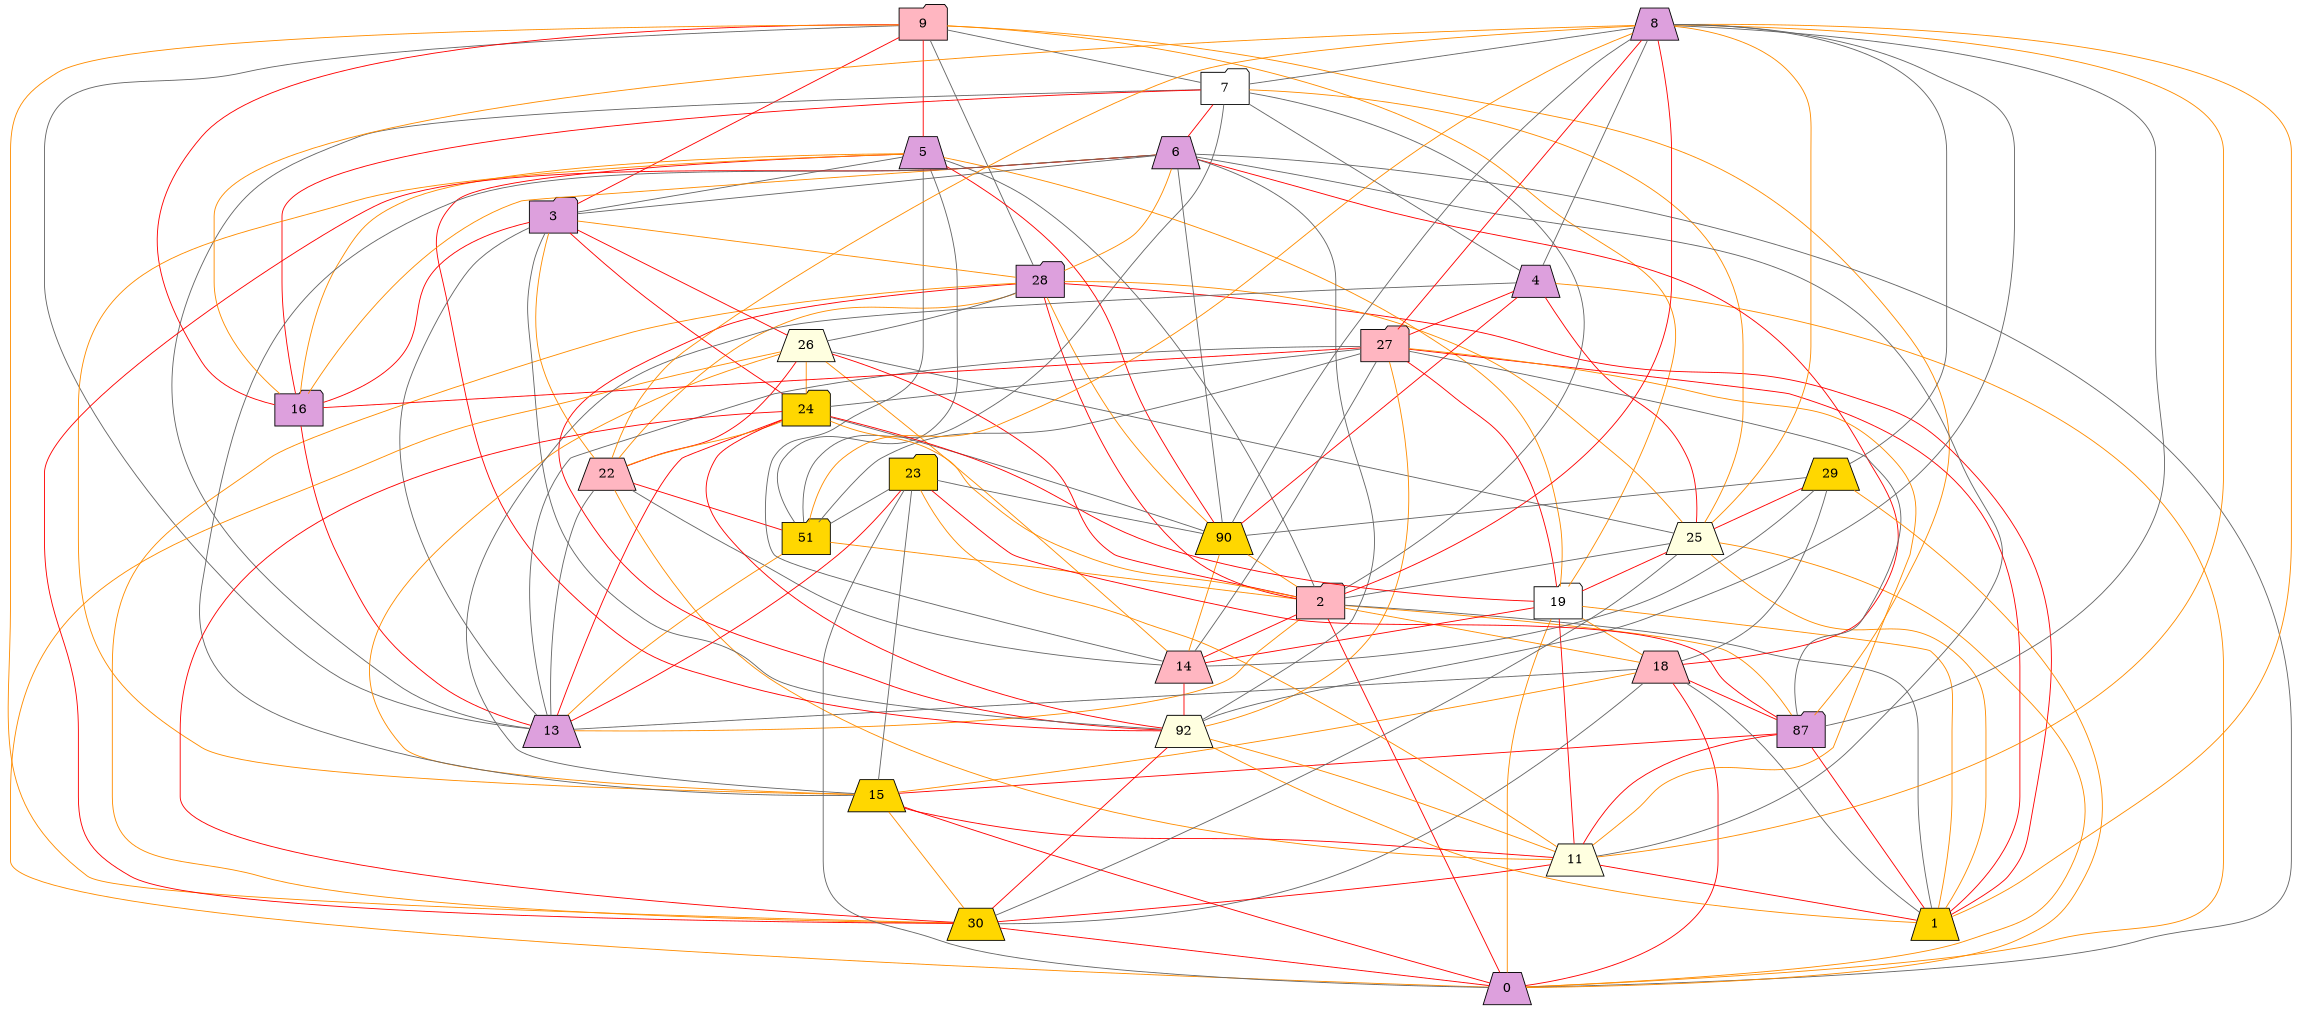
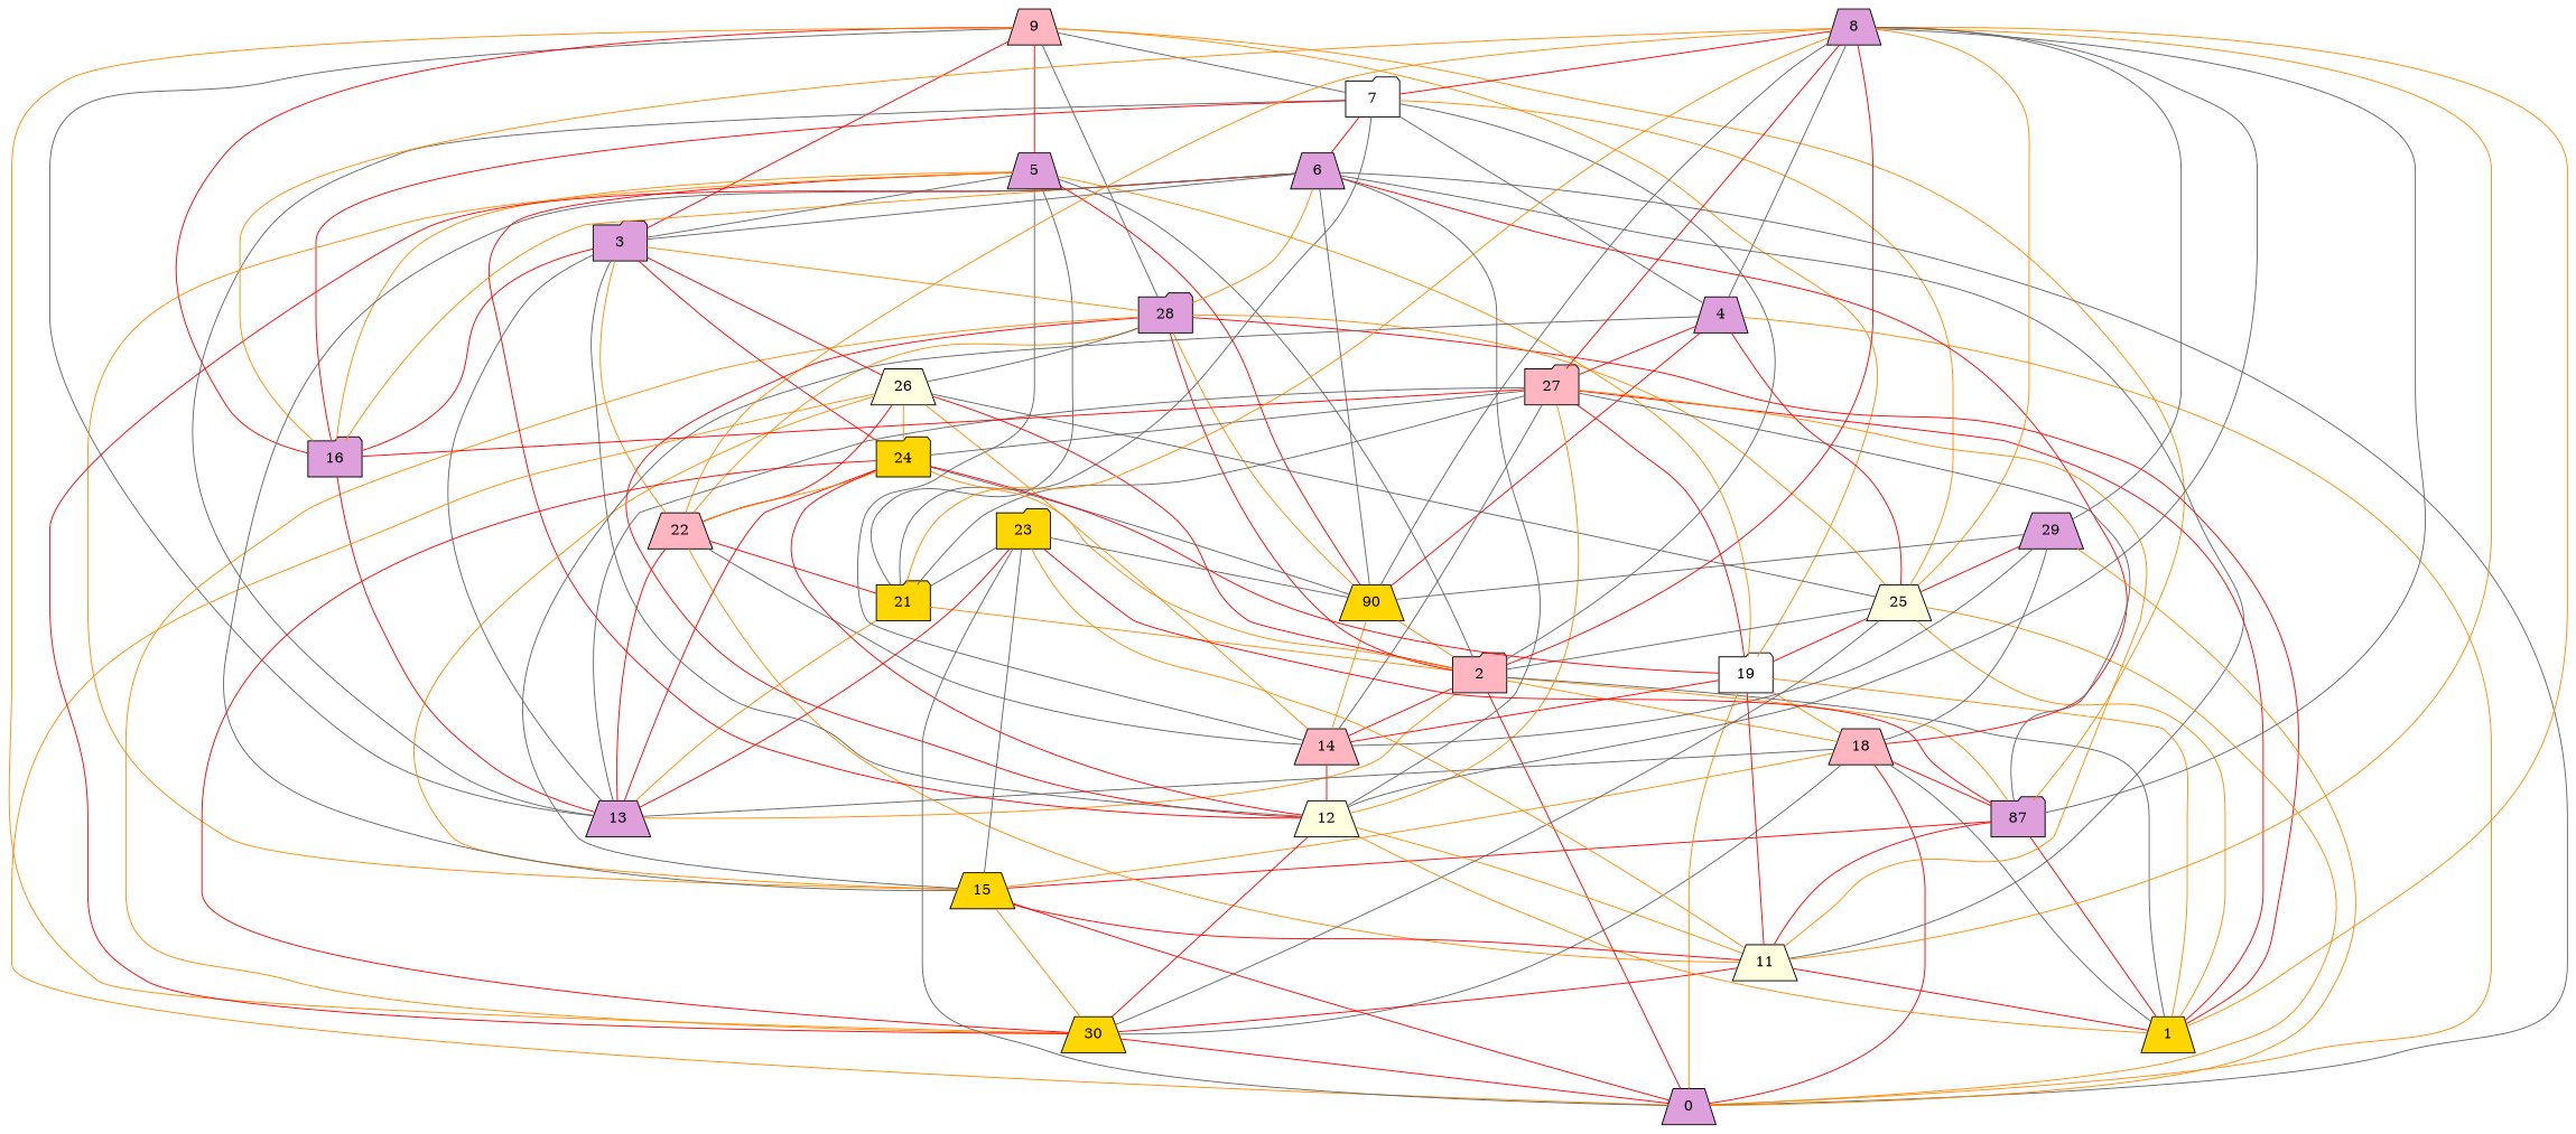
  digraph {
    node [fillcolor=plum shape=trapezium style=filled]
    edge [color=red dir=none]
    n1 [fillcolor=gold label=90]
    2 [fillcolor=lightpink shape=folder]
    14 [fillcolor=lightpink]
    13
    n5 [label=87 shape=folder]
    0
    1 [fillcolor=gold]
    18 [fillcolor=lightpink]
    22 [fillcolor=lightpink]
-   21 [fillcolor=gold shape=folder label=51]
+   21 [fillcolor=gold shape=folder]
    11 [fillcolor=lightyellow]
-   12 [fillcolor=lightyellow label=92]
-   9 [fillcolor=lightpink shape=folder]
+   12 [fillcolor=lightyellow]
+   9 [fillcolor=lightpink]
    19 [fillcolor=white shape=folder]
    28 [shape=folder]
    16 [shape=folder]
    7 [fillcolor=white shape=folder]
    n18 [fillcolor=gold label=30]
    5
    3 [shape=folder]
    15 [fillcolor=gold]
    25 [fillcolor=lightyellow]
    26 [fillcolor=lightyellow]
    4
    6
    27 [fillcolor=lightpink shape=folder]
    24 [fillcolor=gold shape=folder]
-   29 [fillcolor=gold]
+   29
    8
    23 [fillcolor=gold shape=folder]
    subgraph sub_1 {
      n1
      2
      14
      13
      n5
      0
      1
      18
      22
      21
      11
      12
      9
      19
      28
      16
      7
      n18
      5
      3
      15
      25
      26
      4
      6
      27
      24
      29
      8
      23
    }
    n1 -> 2 [color=darkorange]
    n1 -> 14 [color=darkorange]
    2 -> 14
    2 -> 13 [color=darkorange]
    2 -> n5 [color=darkorange]
    2 -> 0
    2 -> 1 [color=gray40]
    2 -> 18 [color=darkorange]
    14 -> 12
    n5 -> 1
    n5 -> 11
    n5 -> 15
    18 -> 13 [color=gray40]
    18 -> n5
    18 -> 0
    18 -> 1 [color=gray40]
    18 -> n18 [color=gray40]
    18 -> 15 [color=darkorange]
    22 -> 14 [color=gray40]
-   22 -> 13 [color=gray40]
+   22 -> 13
    22 -> 21
    22 -> 11 [color=darkorange]
    21 -> 2 [color=darkorange]
    21 -> 13 [color=darkorange]
    11 -> 1
    11 -> n18
    12 -> 1 [color=darkorange]
    12 -> 11 [color=darkorange]
    12 -> n18
    9 -> 13 [color=gray40]
    9 -> n5 [color=darkorange]
    9 -> 19 [color=darkorange]
    9 -> 28 [color=gray40]
    9 -> 16
    9 -> 7 [color=gray40]
    9 -> n18 [color=darkorange]
    9 -> 5
    9 -> 3
    19 -> 14
    19 -> 0 [color=darkorange]
    19 -> 1 [color=darkorange]
    19 -> 18 [color=darkorange]
    19 -> 11
    28 -> n1 [color=darkorange]
    28 -> 2
    28 -> 1
    28 -> 22 [color=darkorange]
    28 -> 12
    28 -> n18 [color=darkorange]
    28 -> 25 [color=darkorange]
    28 -> 26 [color=gray40]
    16 -> 13
    7 -> 2 [color=gray40]
    7 -> 13 [color=gray40]
    7 -> 21 [color=gray40]
    7 -> 16
    7 -> 25 [color=darkorange]
    7 -> 4 [color=gray40]
    7 -> 6
    n18 -> 0
    5 -> n1
    5 -> 2 [color=gray40]
    5 -> 14 [color=gray40]
    5 -> 21 [color=gray40]
    5 -> 12
    5 -> 19 [color=darkorange]
    5 -> 16 [color=darkorange]
    5 -> 3 [color=gray40]
    5 -> 15 [color=darkorange]
    3 -> 13 [color=gray40]
    3 -> 22 [color=darkorange]
    3 -> 12 [color=gray40]
    3 -> 28 [color=darkorange]
    3 -> 16
    3 -> 26
    3 -> 24
    15 -> 0
    15 -> 11
    15 -> n18 [color=darkorange]
    25 -> 2 [color=gray40]
    25 -> 0 [color=darkorange]
    25 -> 1 [color=darkorange]
    25 -> 19
    25 -> n18 [color=gray40]
    26 -> 2
    26 -> 14 [color=darkorange]
    26 -> 0 [color=darkorange]
    26 -> 22
    26 -> 15 [color=darkorange]
    26 -> 25 [color=gray40]
    26 -> 24 [color=darkorange]
    4 -> n1
    4 -> 0 [color=darkorange]
    4 -> 15 [color=gray40]
    4 -> 25
    4 -> 27
    6 -> n1 [color=gray40]
    6 -> 0 [color=gray40]
    6 -> 18
    6 -> 11 [color=gray40]
    6 -> 12 [color=gray40]
    6 -> 28 [color=darkorange]
    6 -> 16 [color=darkorange]
    6 -> n18
    6 -> 3 [color=gray40]
    6 -> 15 [color=gray40]
    27 -> 14 [color=gray40]
    27 -> 13 [color=gray40]
    27 -> n5 [color=gray40]
    27 -> 1
    27 -> 21 [color=gray40]
    27 -> 11 [color=darkorange]
    27 -> 12 [color=darkorange]
    27 -> 19
    27 -> 16
    27 -> 24 [color=gray40]
    24 -> n1 [color=gray40]
    24 -> 2 [color=darkorange]
    24 -> 13
    24 -> 22 [color=darkorange]
    24 -> 12
    24 -> 19
    24 -> n18
    29 -> n1 [color=gray40]
    29 -> 14 [color=gray40]
    29 -> 0 [color=darkorange]
    29 -> 18 [color=gray40]
    29 -> 25
    8 -> n1 [color=gray40]
    8 -> 2
    8 -> n5 [color=gray40]
    8 -> 1 [color=darkorange]
    8 -> 22 [color=darkorange]
    8 -> 21 [color=darkorange]
    8 -> 11 [color=darkorange]
    8 -> 12 [color=gray40]
    8 -> 16 [color=darkorange]
-   8 -> 7 [color=gray40]
+   8 -> 7
    8 -> 25 [color=darkorange]
    8 -> 4 [color=gray40]
    8 -> 27
    8 -> 29 [color=gray40]
    23 -> n1 [color=gray40]
    23 -> 13
    23 -> n5
    23 -> 0 [color=gray40]
    23 -> 21 [color=gray40]
    23 -> 11 [color=darkorange]
    23 -> 15 [color=gray40]
  }
